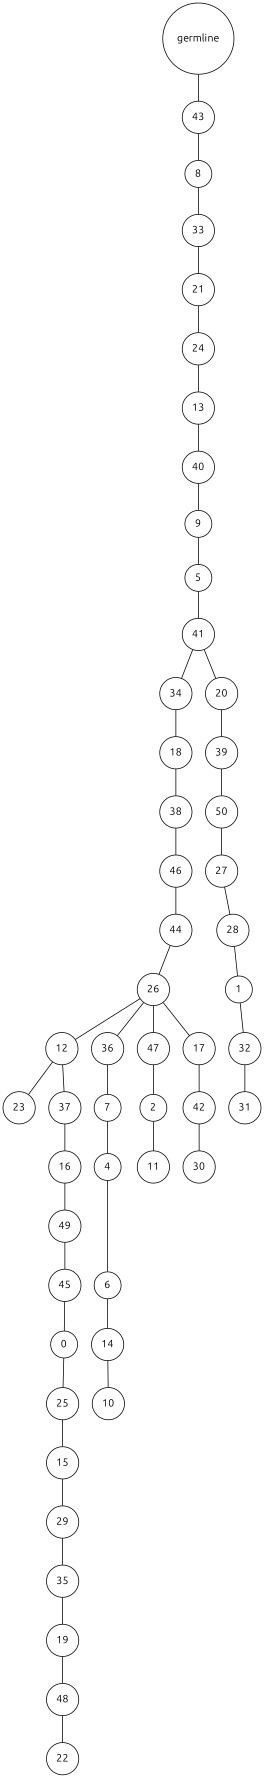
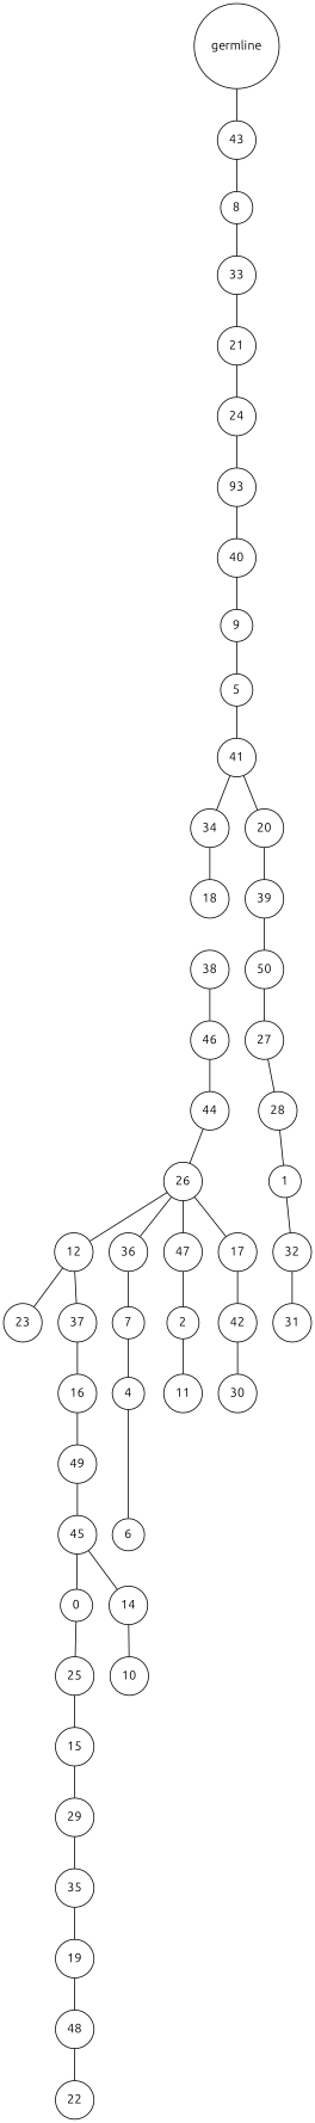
  graph {
    fontname=Ubuntu
    rankdir=UD
    splines=line
    node [fontname=Ubuntu shape=circle]
    edge [fontname=Ubuntu]
    n1 [label=germline]
    n2 [label=43]
    n3 [label=8]
    n4 [label=33]
    n5 [label=21]
    n6 [label=24]
-   n7 [label=13]
+   n7 [label=93]
    n8 [label=40]
    n9 [label=9]
    n10 [label=5]
    n11 [label=41]
    n12 [label=34]
    n13 [label=20]
    n14 [label=18]
    n15 [label=39]
    n16 [label=38]
    n17 [label=46]
    n18 [label=44]
    n19 [label=26]
    n20 [label=12]
    n21 [label=36]
    n22 [label=47]
    n23 [label=17]
    n24 [label=23]
    n25 [label=37]
    n26 [label=7]
    n27 [label=2]
    n28 [label=42]
    n29 [label=16]
    n30 [label=49]
    n31 [label=45]
    n32 [label=0]
    n33 [label=25]
    n34 [label=15]
    n35 [label=29]
    n36 [label=35]
    n37 [label=19]
    n38 [label=48]
    n39 [label=22]
    n40 [label=4]
    n41 [label=6]
    n42 [label=14]
    n43 [label=10]
    n44 [label=11]
    n45 [label=30]
    n46 [label=50]
    n47 [label=27]
    n48 [label=28]
    n49 [label=1]
    n50 [label=32]
    n51 [label=31]
    n1 -- n2
    n2 -- n3
    n3 -- n4
    n4 -- n5
    n5 -- n6
    n6 -- n7
    n7 -- n8
    n8 -- n9
    n9 -- n10
    n10 -- n11
    n11 -- n12
    n11 -- n13
    n12 -- n14
    n13 -- n15
-   n14 -- n16
    n15 -- n46
    n16 -- n17
    n17 -- n18
    n18 -- n19
    n19 -- n20
    n19 -- n21
    n19 -- n22
    n19 -- n23
    n20 -- n24
    n20 -- n25
    n21 -- n26
    n22 -- n27
    n23 -- n28
    n25 -- n29
    n26 -- n40
    n27 -- n44
    n28 -- n45
    n29 -- n30
    n30 -- n31
    n31 -- n32
    n32 -- n33
    n33 -- n34
    n34 -- n35
    n35 -- n36
    n36 -- n37
    n37 -- n38
    n38 -- n39
    n40 -- n41
-   n41 -- n42
+   n31 -- n42
    n42 -- n43
    n46 -- n47
    n47 -- n48
    n48 -- n49
    n49 -- n50
    n50 -- n51
  }
